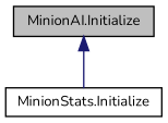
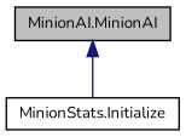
  digraph {
    rankdir=TB
    fontname=Nunito
    node [color=black fontname=Nunito fontsize=10 shape=record]
-   n1 [fillcolor=grey75 fontcolor=black height=0.2 label="MinionAI.Initialize" style=filled width=0.4]
+   n1 [fillcolor=grey75 fontcolor=black height=0.2 label="MinionAI.MinionAI" style=filled width=0.4]
    n2 [height=0.2 label="MinionStats.Initialize" width=0.4]
    n1 -> n2 [color=midnightblue dir=back fontname=Nunito fontsize=10 labelfontname=Helvetica labelfontsize=10 style=solid]
  }
